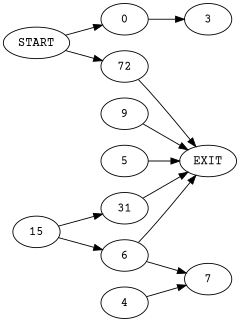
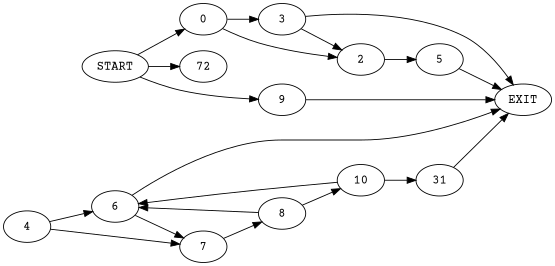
  digraph {
    fontname="Courier Prime"
    rankdir=LR
    node [fontname="Courier Prime"]
    edge [fontname="Courier Prime"]
    n1 [label=START]
    n2 [label=0]
    9
    n4 [label=72]
+   2
    3
    n7 [label=EXIT]
    5
    4
    6
    7
-   10 [label=15]
+   8
+   10
    n14 [label=31]
    n1 -> n2
+   n1 -> 9
    n1 -> n4
+   n2 -> 2
    n2 -> 3
    9 -> n7
-   n4 -> n7
+   3 -> n7
+   2 -> 5
+   3 -> 2
    5 -> n7
+   4 -> 6
    4 -> 7
    6 -> n7
    6 -> 7
+   7 -> 8
+   8 -> 6
+   8 -> 10
    10 -> 6
    10 -> n14
    n14 -> n7
  }
